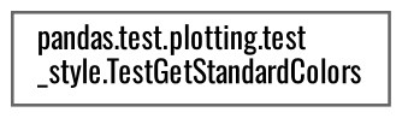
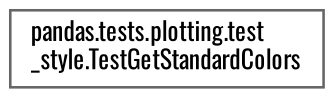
  digraph {
    rankdir=LR
    fontname=Oswald
-   n1 [color=grey40 fillcolor=white fontname=Oswald fontsize=10 height=0.2 label="pandas.test.plotting.test\l_style.TestGetStandardColors" shape=box style=filled width=0.4]
+   n1 [color=grey40 fillcolor=white fontname=Oswald fontsize=10 height=0.2 label="pandas.tests.plotting.test\l_style.TestGetStandardColors" shape=box style=filled width=0.4]
  }
